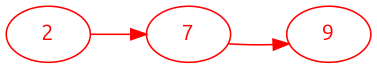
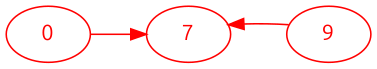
  digraph {
    fontname=Ubuntu
    rankdir=LR
    node [color=red fontcolor=red fontname=Ubuntu]
    edge [color=red fontname=Ubuntu]
-   2
+   2 [label=0]
    7
    9
    2 -> 7
-   7 -> 9
+   9 -> 7
  }
